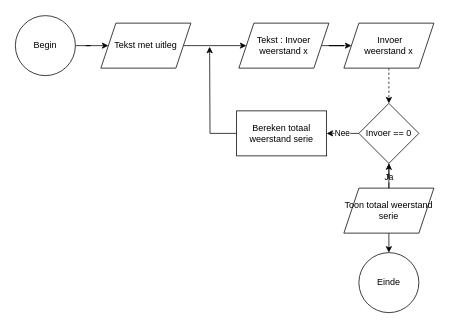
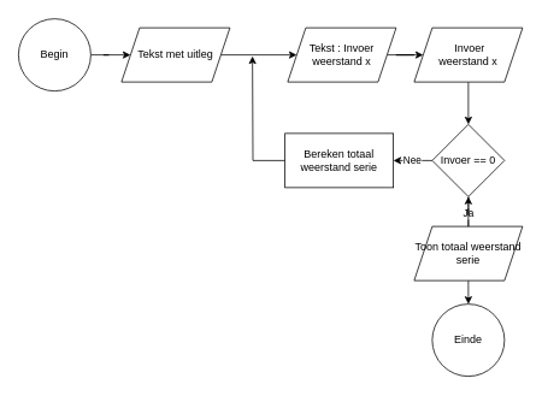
  <mxCell id="0" />
  <mxCell id="1" parent="0" />
  <mxCell id="2" value="" style="edgeStyle=orthogonalEdgeStyle;rounded=0;orthogonalLoop=1;jettySize=auto;html=1;" edge="1" parent="1" source="3" target="5"><mxGeometry relative="1" as="geometry" /></mxCell>
  <mxCell id="3" value="Begin" style="ellipse;whiteSpace=wrap;html=1;aspect=fixed;" vertex="1" parent="1"><mxGeometry x="20" y="20" width="80" height="80" as="geometry" /></mxCell>
  <mxCell id="4" value="" style="edgeStyle=orthogonalEdgeStyle;rounded=0;orthogonalLoop=1;jettySize=auto;html=1;" edge="1" parent="1" source="5" target="7"><mxGeometry relative="1" as="geometry" /></mxCell>
  <mxCell id="5" value="Tekst met uitleg" style="shape=parallelogram;perimeter=parallelogramPerimeter;whiteSpace=wrap;html=1;fixedSize=1;" vertex="1" parent="1"><mxGeometry x="134" y="30" width="120" height="60" as="geometry" /></mxCell>
  <mxCell id="6" value="" style="edgeStyle=orthogonalEdgeStyle;rounded=0;orthogonalLoop=1;jettySize=auto;html=1;" edge="1" parent="1" source="7" target="9"><mxGeometry relative="1" as="geometry" /></mxCell>
  <mxCell id="7" value="&lt;span&gt;Tekst : Invoer weerstand x&lt;/span&gt;" style="shape=parallelogram;perimeter=parallelogramPerimeter;whiteSpace=wrap;html=1;fixedSize=1;" vertex="1" parent="1"><mxGeometry x="318" y="30" width="120" height="60" as="geometry" /></mxCell>
- <mxCell id="8" style="edgeStyle=orthogonalEdgeStyle;rounded=0;orthogonalLoop=1;jettySize=auto;html=1;dashed=1;" edge="1" parent="1" source="9" target="16"><mxGeometry relative="1" as="geometry" /></mxCell>
+ <mxCell id="8" style="edgeStyle=orthogonalEdgeStyle;rounded=0;orthogonalLoop=1;jettySize=auto;html=1;" edge="1" parent="1" source="9" target="16"><mxGeometry relative="1" as="geometry" /></mxCell>
  <mxCell id="9" value="&lt;span&gt;&amp;nbsp;Invoer &lt;br&gt;weerstand x&lt;/span&gt;" style="shape=parallelogram;perimeter=parallelogramPerimeter;whiteSpace=wrap;html=1;fixedSize=1;" vertex="1" parent="1"><mxGeometry x="458" y="30" width="120" height="60" as="geometry" /></mxCell>
  <mxCell id="10" style="edgeStyle=orthogonalEdgeStyle;rounded=0;orthogonalLoop=1;jettySize=auto;html=1;" edge="1" parent="1" source="11"><mxGeometry relative="1" as="geometry"><mxPoint x="279" y="61.5" as="targetPoint" /></mxGeometry></mxCell>
  <mxCell id="11" value="Bereken totaal weerstand serie" style="rounded=0;whiteSpace=wrap;html=1;" vertex="1" parent="1"><mxGeometry x="315" y="147" width="120" height="60" as="geometry" /></mxCell>
  <mxCell id="12" value="" style="edgeStyle=orthogonalEdgeStyle;rounded=0;orthogonalLoop=1;jettySize=auto;html=1;" edge="1" parent="1" source="16" target="11"><mxGeometry relative="1" as="geometry" /></mxCell>
  <mxCell id="13" value="Nee" style="edgeLabel;html=1;align=center;verticalAlign=middle;resizable=0;points=[];" vertex="1" connectable="0" parent="12"><mxGeometry x="0.07" y="-1" relative="1" as="geometry"><mxPoint as="offset" /></mxGeometry></mxCell>
  <mxCell id="14" value="" style="edgeStyle=orthogonalEdgeStyle;rounded=0;orthogonalLoop=1;jettySize=auto;html=1;" edge="1" parent="1" source="16" target="19"><mxGeometry relative="1" as="geometry" /></mxCell>
  <mxCell id="15" value="Ja" style="edgeLabel;html=1;align=center;verticalAlign=middle;resizable=0;points=[];" vertex="1" connectable="0" parent="14"><mxGeometry x="-0.706" y="-1" relative="1" as="geometry"><mxPoint y="1" as="offset" /></mxGeometry></mxCell>
  <mxCell id="16" value="Invoer == 0" style="rhombus;whiteSpace=wrap;html=1;" vertex="1" parent="1"><mxGeometry x="478" y="137" width="80" height="80" as="geometry" /></mxCell>
  <mxCell id="17" value="" style="edgeStyle=orthogonalEdgeStyle;rounded=0;orthogonalLoop=1;jettySize=auto;html=1;" edge="1" parent="1" source="18" target="16"><mxGeometry relative="1" as="geometry" /></mxCell>
  <mxCell id="18" value="Toon totaal weerstand serie" style="shape=parallelogram;perimeter=parallelogramPerimeter;whiteSpace=wrap;html=1;fixedSize=1;" vertex="1" parent="1"><mxGeometry x="458" y="250" width="120" height="60" as="geometry" /></mxCell>
  <mxCell id="19" value="Einde" style="ellipse;whiteSpace=wrap;html=1;aspect=fixed;" vertex="1" parent="1"><mxGeometry x="478" y="336" width="80" height="80" as="geometry" /></mxCell>
